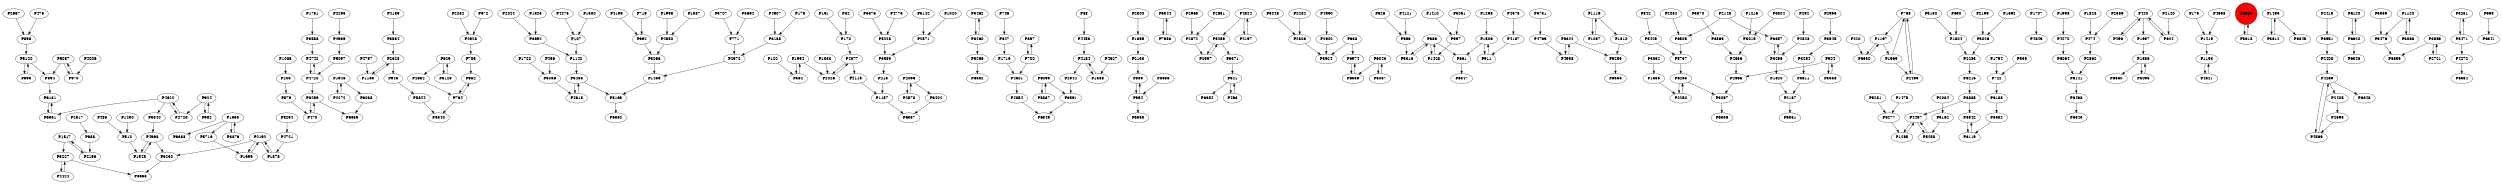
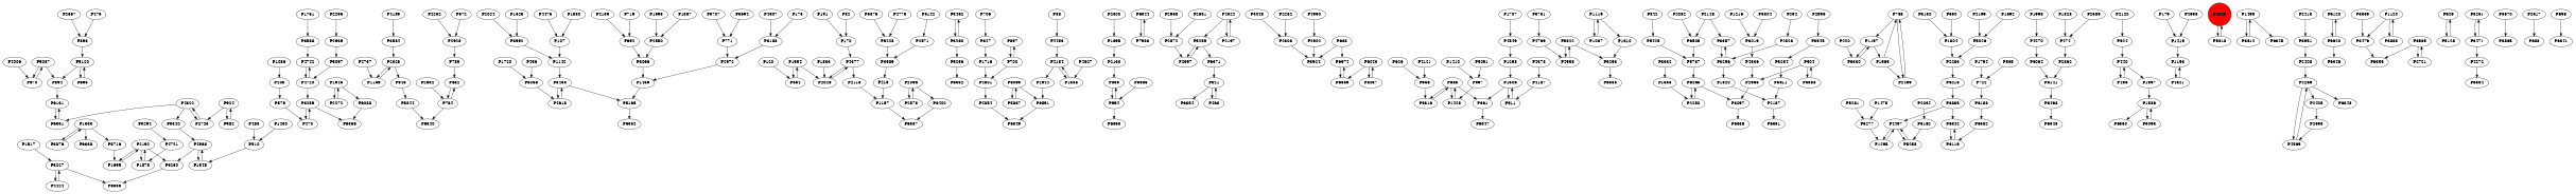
  digraph {
    P2657
    P898
    P5120
    P894
    P695
    P3588
    P4742
    P4720
    P3259
    P2928
    P785
    P682
    P764
    P3188
    P2972
    P1459
    P5165
    P2328
    P1159
    P943
    P5844
    P5142
    P2571
    P3589
    P213
    P3462
    P3260
    P5256
    P6332
    P897
    P700
    P4501
    P4854
    P2300
    P1395
    P2133
    P839
    P6131
    P6331
    P982
    P924
    P2723
    P4322
    P6349
    P6344
    P7983
    P3707
    P771
    P5259
    P6371
    P2997
    P521
    P3048
    P2308
    P3924
    P1298
    P1506
    P661
    P911
    P6347
    P994
    P6353
    P5322
    P4958
    P5253
    P6335
    P1216
    P3019
    P4336
    P2965
    P3611
    P2187
    P6351
    P470
    P6356
    P2828
    P3296
    P3357
    P1820
    P1533
    P6338
    P5716
    P3876
    P1695
    P3983
    P768
    P1197
    P2499
    P6330
    P1965
    P2192
    P3230
    P1878
    P6333
    P1535
    P2250
    P6265
    P3097
    P1804
    P2283
    P6215
    P6835
    P4121
    P956
    P5316
    P686
    P997
    P1428
    P2272
    P1945
    P6038
    P4849
    P191
    P170
    P4377
    P2113
    P2026
    P1157
    P6337
    P364
    P1954
    P5376
    P5228
    P970
    P5087
    P2295
    P2939
    P5097
    P2232
    P1119
    P1037
    P1310
    P4968
    P1548
    P6099
    P6591
    P5837
    P4990
    P2902
    P1475
    P5277
    P1295
    P4497
    P1410
    P4189
    P3584
    P2862
    P6141
    P6468
    P6343
    P440
    P496
    P624
    P1997
    P1586
    P2096
    P6402
    P2578
    P6340
    P6350
    P3093
    P1153
    P4321
    P220
    P6329 [fillcolor=red shape=circle style=filled]
    P5618
    P4769
    P1493
    P3612
    P6345
    P3951
    P2408
    P4269
    P4569
    P2405
    P6348
    P474
    P1716
    P3340
    P2120
    P6120
    P6620
    P6346
    P327
    P5258
    P6342
    P3130
    P179
    P1419
    P483
    P510
    P6119
    P1707
    P5737
    P6336
    P3992
    P1142
    P3455
    P4618
    P2593
    P2968
    P2872
    P1120
    P3476
    P3868
    P6355
    P626
    P4698
    P294
    P5051
    P1828
    P3227
    P4424
    P6352
    P629
    P2632
    P5128
    P4139
    P692
    P3066
    P1517
-   P4196
    P722
    P6188
    P5582
    P3251
    P3471
    P4272
    P6334
    P6064
    P579
    P6354
    P463
    P1751
    P4184
    P2944
    P1388
    P5370
    P3865
    P2282
    P3036
    P5281
    P1430
    P2413
    P5731
    P5425
    P475
    P82
    P8037
    P6043
    P6339
    P6974
    P2317
    P688
    P2631
    P107
    P3545
    P3254
    P2082
    P6505
    P5162
    P2148
    P4378
    P4187
    P4270
    P2589
-   P1020
    P2199
    P5026
    P1993
    P2550
    P4453
    P690
    P4324
    P2197
    P3565
    P2721
    P706
    P2024
    P2996
    P1720
    P638
    P535
    P3294
    P4721
    n286 [label=P504]
    P3388
    P2034
    P4773
    P4475
    P1387
    P3332
    P1086
    P203
    P3694
    P4627
    P1592
    P4907
    P1380
    P1323
    P88
    P1833
    P698
    P6341
    P1998
    P173
    P4006
    P1794
    P120
    P3804
    P719
    P842
    P5339
    P572
    P4737
    P456
    P2657 -> P898
    P898 -> P5120
    P5120 -> P894
    P5120 -> P695
    P894 -> P6131
    P695 -> P5120
    P3588 -> P4742
    P4742 -> P4720
    P4720 -> P4742
    P4720 -> P3259
    P3259 -> P470
    P3259 -> P6356
    P2928 -> P785
    P785 -> P682
    P682 -> P764
    P764 -> P682
    P764 -> P6340
    P3188 -> P2972
    P2972 -> P1459
    P1459 -> P5165
    P5165 -> P6352
    P2328 -> P1159
    P2328 -> P943
    P1159 -> P2328
    P943 -> P5844
    P5844 -> P6340
    P5142 -> P2571
    P2571 -> P3589
    P3589 -> P213
    P213 -> P1157
    P3462 -> P3260
    P3260 -> P3462
    P3260 -> P5256
    P5256 -> P6332
    P897 -> P700
    P700 -> P897
    P700 -> P4501
    P4501 -> P4854
    P4854 -> P6349
    P2300 -> P1395
    P1395 -> P2133
    P2133 -> P839
    P839 -> P994
    P6131 -> P6331
    P6331 -> P6131
    P982 -> P924
    P924 -> P982
    P924 -> P2723
    P2723 -> P4322
    P4322 -> P6331
    P4322 -> P2723
    P4322 -> P3340
    P6344 -> P7983
    P7983 -> P6344
    P3707 -> P771
    P771 -> P2972
    P5259 -> P6371
    P5259 -> P2997
    P6371 -> P521
    P2997 -> P5259
    P521 -> P6354
    P521 -> P463
    P3048 -> P2308
    P2308 -> P3924
    P1298 -> P1506
    P1506 -> P661
    P1506 -> P911
    P661 -> P6347
    P911 -> P1506
    P994 -> P839
    P994 -> P6353
    P5322 -> P4958
    P5322 -> P5253
    P4958 -> P5322
    P5253 -> P6335
    P1216 -> P3019
    P3019 -> P4336
    P4336 -> P2965
    P2965 -> P3097
    P3611 -> P2187
    P2187 -> P6351
    P470 -> P3259
    P2828 -> P3296
    P3296 -> P3357
    P3296 -> P1820
    P3357 -> P3296
    P1820 -> P2187
    P1533 -> P6338
    P1533 -> P5716
    P1533 -> P3876
    P5716 -> P1695
    P3876 -> P1533
    P1695 -> P2192
    P3983 -> P994
    P768 -> P1197
    P768 -> P2499
    P1197 -> P6330
    P1197 -> P1965
    P2499 -> P768
    P6330 -> P1197
    P1965 -> P768
    P1965 -> P2499
    P2192 -> P1695
    P2192 -> P3230
    P2192 -> P1878
    P3230 -> P6333
    P1878 -> P2192
    P1535 -> P2250
    P2250 -> P6265
    P6265 -> P2250
    P6265 -> P3097
    P3097 -> P6336
    P1804 -> P2283
    P2283 -> P6215
    P6215 -> P6835
    P6835 -> P4497
    P6835 -> P6342
    P4121 -> P956
    P956 -> P5316
    P5316 -> P686
    P686 -> P661
    P686 -> P5316
    P686 -> P1428
    P997 -> P1428
    P1428 -> P686
    P2272 -> P1945
    P1945 -> P2272
    P1945 -> P6038
    P6038 -> P6356
+   P4849 -> P1298
    P191 -> P170
    P170 -> P4377
    P4377 -> P2113
    P4377 -> P2026
    P2113 -> P1157
    P2026 -> P4377
    P1157 -> P6337
    P364 -> P1954
    P1954 -> P2026
    P1954 -> P364
    P5376 -> P5228
    P5228 -> P3589
    P970 -> P5087
    P5087 -> P894
    P5087 -> P970
    P2295 -> P2939
    P2939 -> P5097
    P5097 -> P4720
    P2232 -> P2928
    P1119 -> P1037
    P1119 -> P1310
    P1037 -> P1119
    P1310 -> P5253
    P4968 -> P3230
    P4968 -> P1548
    P1548 -> P4968
    P6099 -> P6591
    P6099 -> P5837
    P6591 -> P6349
    P5837 -> P6099
    P4990 -> P2902
    P2902 -> P3924
    P1475 -> P5277
    P5277 -> P1295
    P1295 -> P4497
    P4497 -> P1295
    P4497 -> P5258
    P1410 -> P997
    P4189 -> P3584
    P3584 -> P2328
    P2862 -> P6141
    P6141 -> P6468
    P6468 -> P6343
    P440 -> P496
-   P440 -> P624
    P440 -> P1997
    P496 -> P440
    P624 -> P440
    P1997 -> P1586
    P1586 -> P6350
    P1586 -> P3093
    P2096 -> P6402
    P2096 -> P2578
    P6402 -> P6337
    P2578 -> P2096
    P3093 -> P1586
    P1153 -> P4321
    P4321 -> P1153
    P220 -> P6330
    P6329 -> P5618
    P5618 -> P6329
    P4769 -> P4958
    P1493 -> P3612
    P1493 -> P6345
    P3612 -> P1493
    P3951 -> P2408
    P2408 -> P4269
    P4269 -> P4569
    P4269 -> P2405
    P4269 -> P6348
    P4569 -> P4269
    P2405 -> P2593
    P474 -> P2862
    P1716 -> P4501
    P3340 -> P4968
    P2120 -> P624
    P6120 -> P6620
    P6620 -> P6120
    P6620 -> P6346
    P327 -> P1716
    P5258 -> P4497
    P6342 -> P6119
    P3130 -> P1804
    P179 -> P1419
    P1419 -> P1153
    P483 -> P510
    P510 -> P1548
    P6119 -> P6342
    P1707 -> P4849
    P5737 -> P6265
    P3992 -> P1142
    P1142 -> P3455
    P3455 -> P5165
    P3455 -> P4618
    P4618 -> P3455
    P2593 -> P4569
    P2968 -> P2872
    P2872 -> P2997
    P1120 -> P3476
    P1120 -> P3868
    P3476 -> P6355
    P3868 -> P1120
    P626 -> P956
    P4698 -> P1419
    P294 -> P2828
    P5051 -> P997
    P1828 -> P474
    P3227 -> P6333
    P3227 -> P4424
    P4424 -> P3227
-   P629 -> P2632
    P629 -> P5128
    P2632 -> P764
    P5128 -> P629
    P4139 -> P692
    P692 -> P3066
    P3066 -> P1459
    P1517 -> P3227
-   P1517 -> P4196
-   P4196 -> P1517
    P722 -> P6188
    P6188 -> P5582
    P5582 -> P6119
    P3251 -> P3471
    P3471 -> P3251
    P3471 -> P4272
    P4272 -> P6334
    P6064 -> P6141
    P579 -> P470
    P463 -> P521
    P1751 -> P3588
    P4184 -> P2944
    P4184 -> P1388
    P2944 -> P6591
    P1388 -> P4184
    P5370 -> P3865
-   P3865 -> P4336
    P2282 -> P2308
    P3036 -> P4618
    P5281 -> P5277
    P1430 -> P510
    P2413 -> P3951
    P5731 -> P4769
    P5425 -> P5737
    P475 -> P898
    P82 -> P170
    P8037 -> P6043
    P6043 -> P8037
    P6043 -> P6339
    P6339 -> P6974
    P6974 -> P6339
    P2317 -> P688
-   P688 -> P4196
    P2631 -> P2872
    P107 -> P1142
    P3545 -> P3254
    P3254 -> P3611
    P2082 -> P6505
    P6505 -> P5737
    P5162 -> P5258
    P2148 -> P3357
    P2148 -> P6505
    P4378 -> P4187
    P4187 -> P911
    P4270 -> P6064
    P2589 -> P474
-   P1020 -> P2571
    P2199 -> P5026
    P5026 -> P2283
    P1993 -> P2550
    P2550 -> P3066
    P4453 -> P4184
    P690 -> P1804
    P4324 -> P5259
    P4324 -> P2197
    P2197 -> P4324
    P3565 -> P6355
    P3565 -> P2721
    P2721 -> P3565
    P706 -> P327
    P2024 -> P3992
    P2996 -> P3545
    P1720 -> P3036
    P638 -> P3924
    P638 -> P6974
    P535 -> P722
    P3294 -> P4721
    P4721 -> P1878
    n286 -> P2965
    n286 -> P3388
    P3388 -> n286
    P2034 -> P5162
    P4773 -> P5228
    P4475 -> P107
    P1387 -> P2550
    P3332 -> P1535
    P1086 -> P203
    P203 -> P579
    P3694 -> P771
    P4627 -> P1388
    P1592 -> P5026
    P4907 -> P3188
    P1380 -> P107
    P1323 -> P3992
    P88 -> P4453
    P1833 -> P2026
    P698 -> P6341
    P1998 -> P4270
    P173 -> P3188
    P4006 -> P970
    P1794 -> P722
    P120 -> P364
    P3804 -> P3019
    P719 -> P692
    P842 -> P5425
    P5339 -> P3476
    P572 -> P2928
    P4737 -> P1159
    P456 -> P3036
  }
